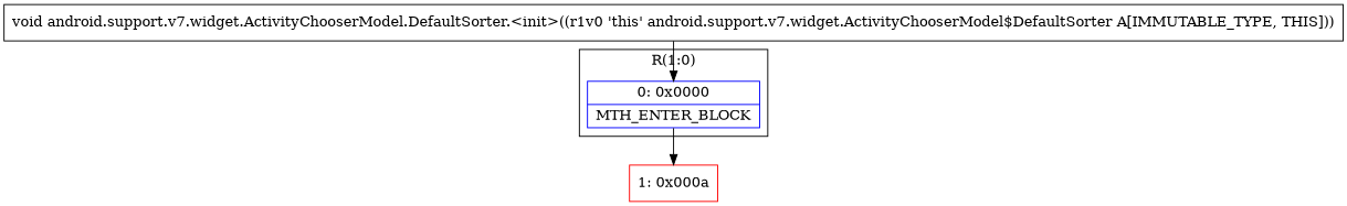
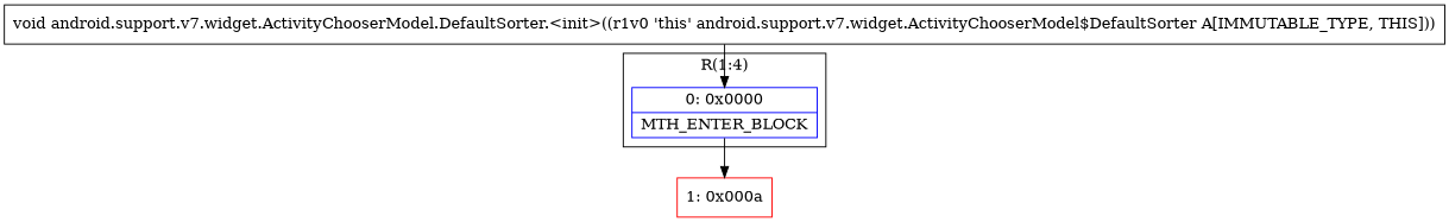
  digraph {
    node [shape=record]
    n1 [color=blue label="{0\:\ 0x0000|MTH_ENTER_BLOCK\l}"]
    n2 [color=red label="{1\:\ 0x000a}"]
    n3 [label="{void android.support.v7.widget.ActivityChooserModel.DefaultSorter.\<init\>((r1v0 'this' android.support.v7.widget.ActivityChooserModel$DefaultSorter A[IMMUTABLE_TYPE, THIS])) }"]
    subgraph cluster_1 {
-     label="R(1:0)"
+     label="R(1:4)"
      n1
    }
    n1 -> n2
    n3 -> n1
  }
